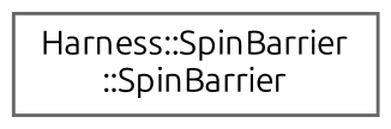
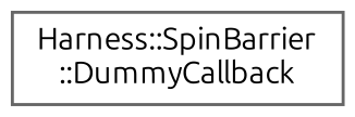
  digraph {
    rankdir=LR
    fontname=Ubuntu
-   n1 [color=grey40 fillcolor=white fontname=Ubuntu fontsize=10 height=0.2 label="Harness::SpinBarrier\l::SpinBarrier" shape=box style=filled width=0.4]
+   n1 [color=grey40 fillcolor=white fontname=Ubuntu fontsize=10 height=0.2 label="Harness::SpinBarrier\l::DummyCallback" shape=box style=filled width=0.4]
  }
